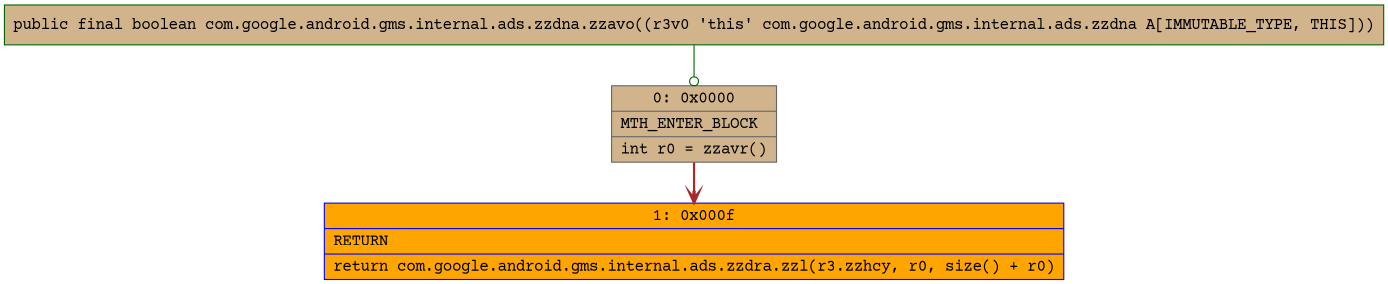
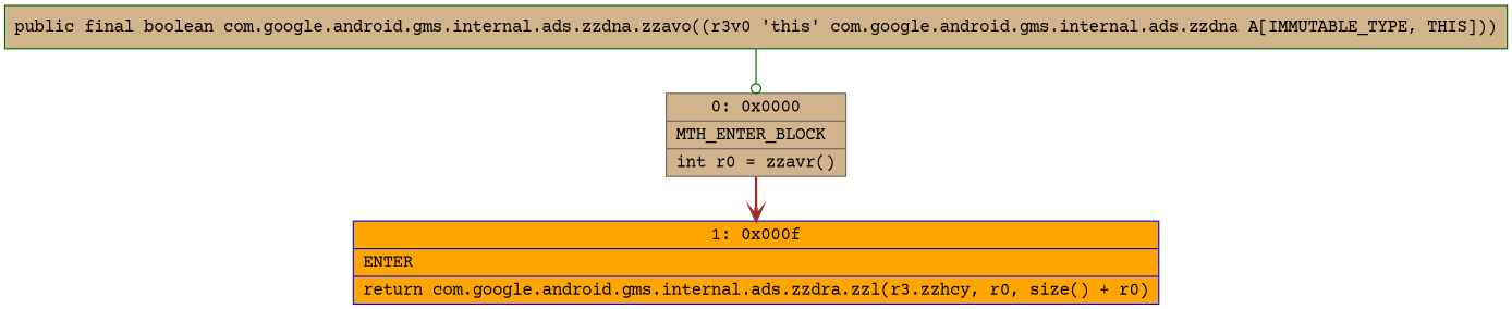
  digraph {
    fontname="Courier Prime"
    node [shape=record style=filled fillcolor=tan fontname="Courier Prime"]
    edge [fontname="Courier Prime"]
    n1 [label="{0\:\ 0x0000|MTH_ENTER_BLOCK\l|int r0 = zzavr()\l}" color=gray40]
-   n2 [label="{1\:\ 0x000f|RETURN\l|return com.google.android.gms.internal.ads.zzdra.zzl(r3.zzhcy, r0, size() + r0)\l}" fillcolor=orange color=blue]
+   n2 [label="{1\:\ 0x000f|ENTER\l|return com.google.android.gms.internal.ads.zzdra.zzl(r3.zzhcy, r0, size() + r0)\l}" fillcolor=orange color=blue]
    n3 [label="{public final boolean com.google.android.gms.internal.ads.zzdna.zzavo((r3v0 'this' com.google.android.gms.internal.ads.zzdna A[IMMUTABLE_TYPE, THIS])) }" color=darkgreen]
    n1 -> n2 [color=brown style=bold arrowhead=vee]
    n3 -> n1 [color=darkgreen style=solid arrowhead=odot]
  }
